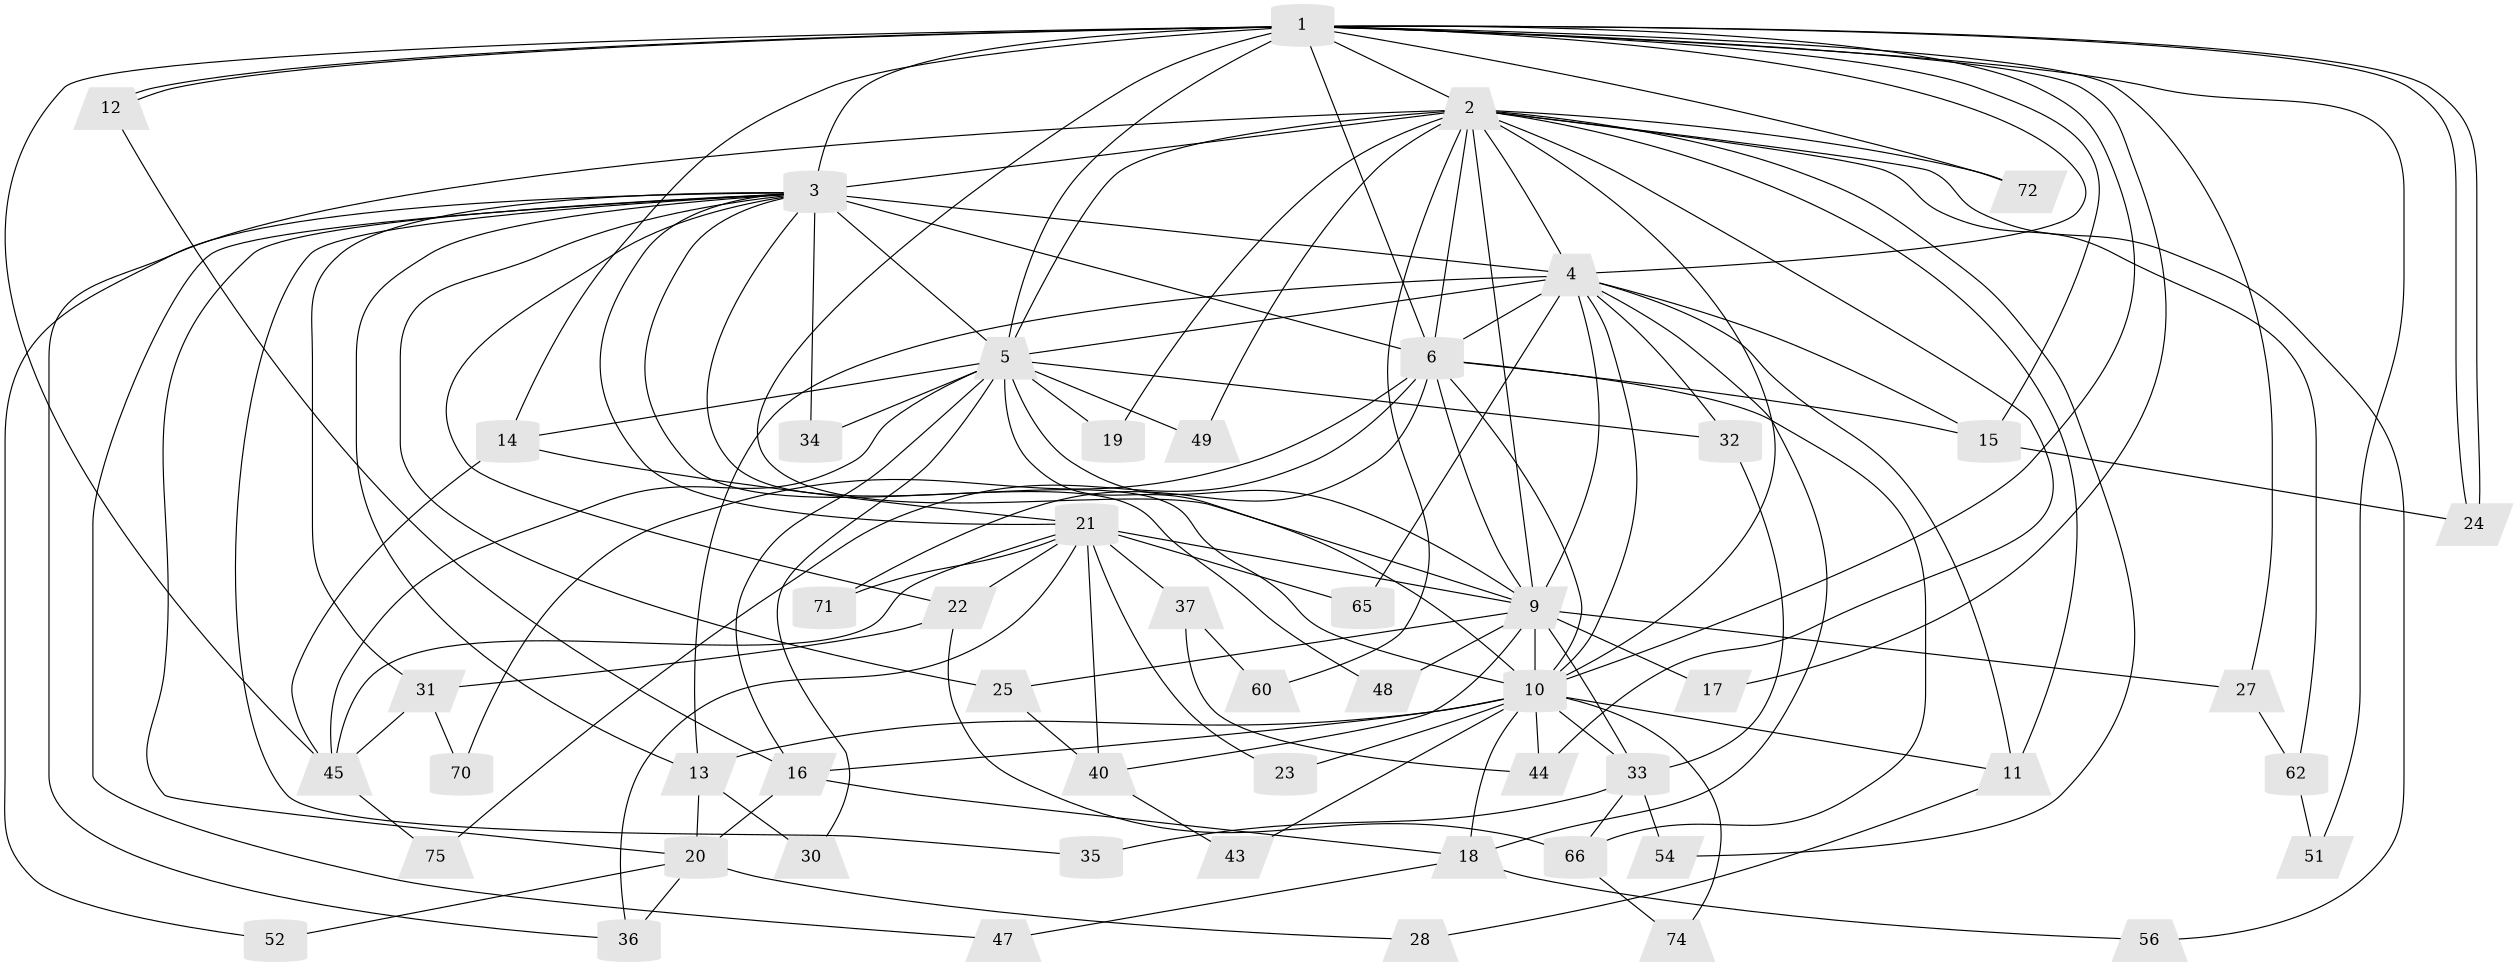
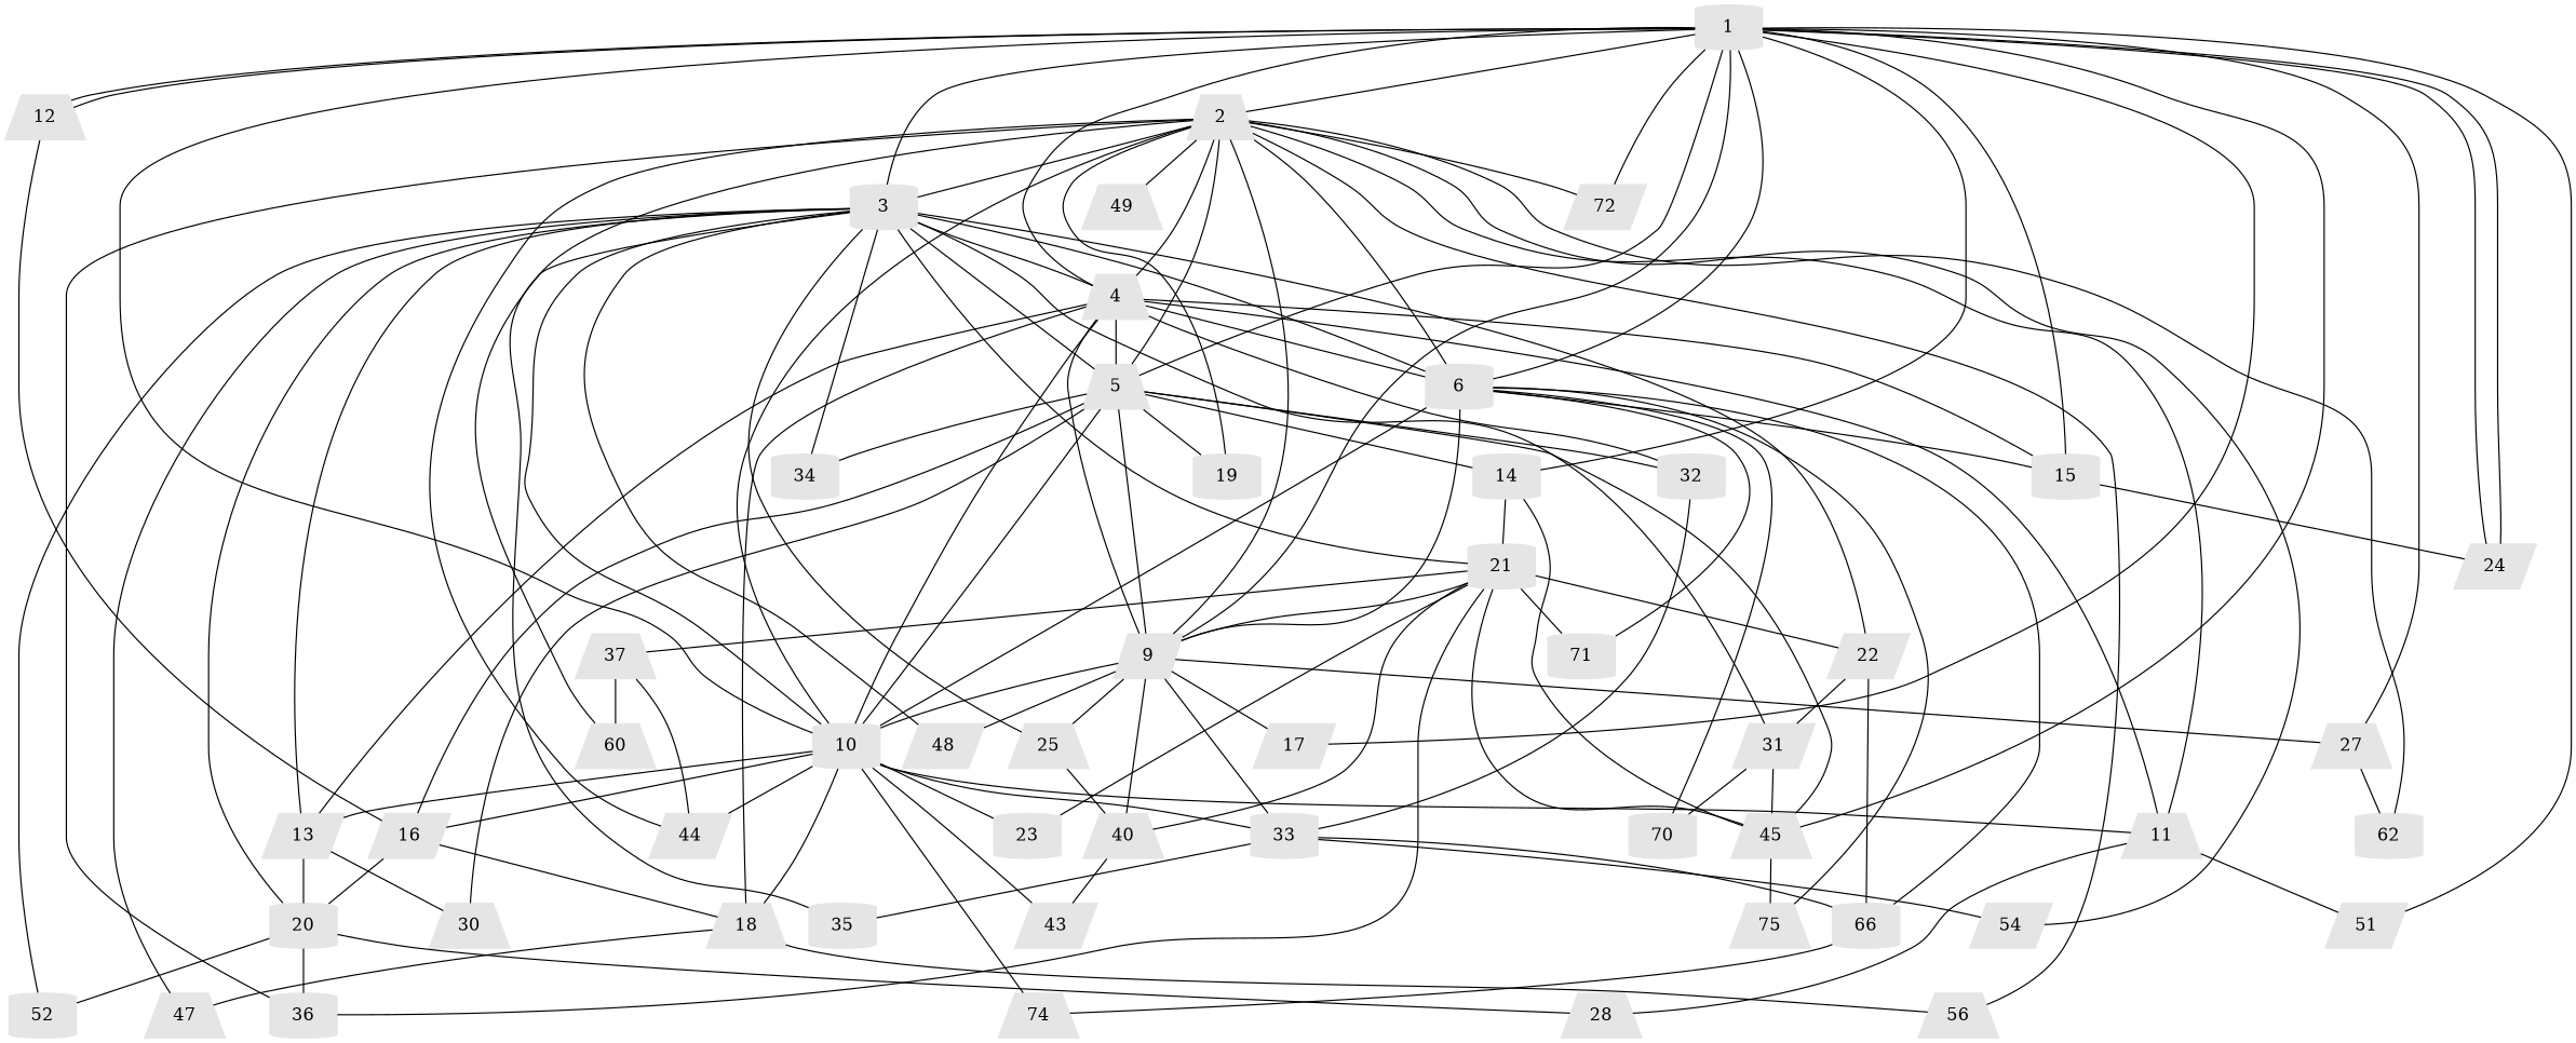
  graph {
    node [color=gray90 shape=cylinder style=filled]
    1 [super="+64"]
    2 [shape=trapezium super="+42"]
    3 [super="+8"]
    4 [shape=trapezium super="+41"]
    5 [shape=trapezium super="+73"]
    6 [super="+7"]
    9 [shape=parallelogram super="+67"]
    10 [super="+26"]
    12 [shape=trapezium]
    14
    15 [super="+58"]
    17 [shape=parallelogram]
    24 [shape=parallelogram super="+29"]
    27 [shape=trapezium]
    45 [shape=trapezium super="+50"]
    51 [shape=parallelogram]
    72 [shape=parallelogram]
    19
    36
    44 [shape=parallelogram super="+46"]
    49 [shape=trapezium]
    54 [shape=parallelogram]
    56 [shape=trapezium]
    60 [shape=trapezium]
    62
    11 [shape=trapezium]
    13 [shape=parallelogram super="+38"]
    20 [super="+55"]
    21 [super="+63"]
    22 [shape=parallelogram]
    25 [shape=trapezium]
    31 [shape=parallelogram super="+59"]
    34
    35
    47 [shape=trapezium]
    48 [shape=parallelogram]
    52
    18 [shape=trapezium super="+57"]
    32
-   65
    16 [shape=parallelogram super="+68"]
    30 [shape=trapezium]
    66 [super="+69"]
    70
    71
    75 [shape=trapezium]
    33 [super="+53"]
    40 [shape=trapezium super="+61"]
    23 [super="+39"]
    43 [shape=parallelogram]
    74 [shape=trapezium]
    37 [shape=trapezium]
    28 [shape=trapezium]
    1 -- 2
    1 -- 3 [weight=2]
    1 -- 4
    1 -- 5 [weight=2]
    1 -- 6 [weight=2]
    1 -- 9
    1 -- 10
    1 -- 12
    1 -- 12
    1 -- 14
    1 -- 15
    1 -- 17
    1 -- 24
    1 -- 24
    1 -- 27
    1 -- 45
    1 -- 51
    1 -- 72
    2 -- 3 [weight=2]
    2 -- 4
    2 -- 5
    2 -- 6 [weight=2]
    2 -- 9
    2 -- 10 [weight=2]
    2 -- 72
    2 -- 19
    2 -- 36
    2 -- 44
    2 -- 49
    2 -- 54
    2 -- 56
    2 -- 60
    2 -- 62
    2 -- 11
    3 -- 4 [weight=2]
    3 -- 5 [weight=2]
    3 -- 6 [weight=4]
    3 -- 10 [weight=2]
    3 -- 13
    3 -- 20
    3 -- 21
    3 -- 22
    3 -- 25
    3 -- 31
    3 -- 34 [weight=2]
    3 -- 35
    3 -- 47
    3 -- 48
    3 -- 52
    4 -- 5
    4 -- 6 [weight=2]
    4 -- 9
    4 -- 10
    4 -- 15
    4 -- 11 [weight=2]
    4 -- 13
    4 -- 18
    4 -- 32
-   4 -- 65
    5 -- 9
    5 -- 10
    5 -- 14
    5 -- 45
    5 -- 19
-   5 -- 49
    5 -- 34 [weight=2]
    5 -- 32
    5 -- 16
    5 -- 30
    6 -- 9 [weight=2]
    6 -- 10 [weight=2]
    6 -- 15
    6 -- 66
    6 -- 70
    6 -- 71
    6 -- 75
    9 -- 10 [weight=3]
    9 -- 17
    9 -- 27
    9 -- 25
    9 -- 48
    9 -- 33
    9 -- 40
    10 -- 44
    10 -- 11
    10 -- 13
    10 -- 18
    10 -- 16
    10 -- 33
    10 -- 23
    10 -- 43
    10 -- 74
    12 -- 16
    14 -- 45
    14 -- 21
    15 -- 24
    27 -- 62
    45 -- 75
-   62 -- 51
+   11 -- 51
    11 -- 28
    13 -- 20
    13 -- 30
    20 -- 36
    20 -- 52
    20 -- 28
    21 -- 9 [weight=2]
    21 -- 45
    21 -- 36
    21 -- 22
-   21 -- 65
    21 -- 71
    21 -- 40
    21 -- 23
    21 -- 37
    22 -- 31
    22 -- 66
    25 -- 40
    31 -- 45
    31 -- 70
    18 -- 56
    18 -- 47
    32 -- 33
    16 -- 20
    16 -- 18
    66 -- 74
    33 -- 54
    33 -- 35
    33 -- 66
    40 -- 43
    37 -- 44
    37 -- 60
  }
